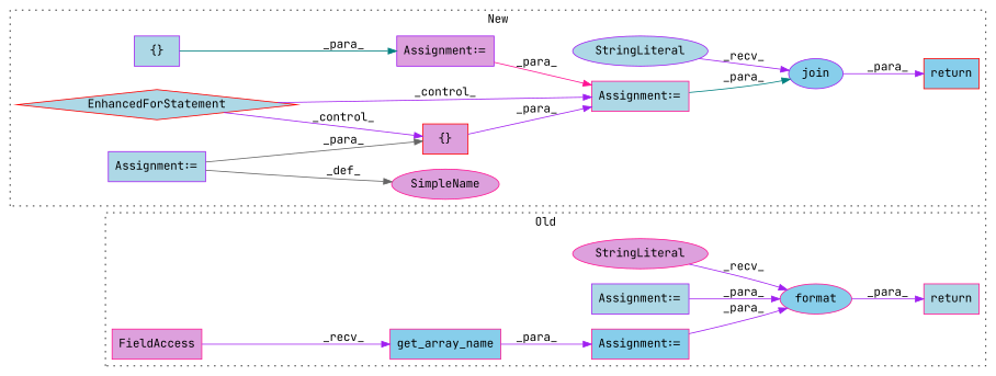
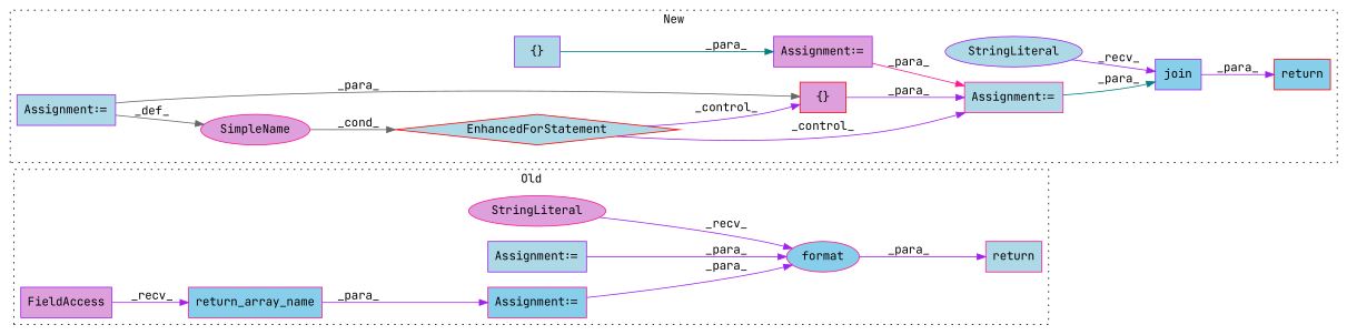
  digraph {
    fontname="JetBrains Mono"
    rankdir=LR
    node [a=7 color=deeppink fillcolor=lightblue fontname="JetBrains Mono" l=1 s="16692,16778" shape=box style=filled]
    edge [color=purple fontname="JetBrains Mono"]
    n1 [a=32 fillcolor=skyblue l="7,1" label=format s="16413,16447" shape=ellipse]
    n2 [a=45 fillcolor=plum l=23 label=StringLiteral s=16389 shape=ellipse]
    n3 [fillcolor=skyblue label="Assignment:=" s=16233]
    n4 [color=purple label="Assignment:=" s=16293]
    n5 [a=41 l=7 label=return s=16382]
-   n6 [a=32 fillcolor=skyblue l="15,1" label=get_array_name s="16249,16276"]
-   n7 [a=22 fillcolor=plum l=14 label=FieldAccess s=16234]
-   n8 [a=32 color=purple fillcolor=skyblue l="5,1" label=join s="17002,17011" shape=ellipse]
+   n6 [a=32 fillcolor=skyblue l="15,1" label=return_array_name s="16249,16276"]
+   n7 [a=22 color=purple fillcolor=plum l=14 label=FieldAccess s=16234]
+   n8 [a=32 color=purple fillcolor=skyblue l="5,1" label=join s="17002,17011"]
    n9 [a=45 color=purple l=4 label=StringLiteral s=16997 shape=ellipse]
    n10 [color=purple fillcolor=plum label="Assignment:=" s=16634]
    n11 [l=2 label="Assignment:=" s=16887]
    n12 [a=4 color=red fillcolor=plum l="1,1" label="{}" s="16898,16945"]
    n13 [a=41 color=red fillcolor=skyblue l=7 label=return s=16990]
    n14 [a=4 color=purple l="1,1" label="{}" s="16647,16685"]
    n15 [a=70 color=red l="53,2" label=EnhancedForStatement shape=diamond]
    n16 [a=42 fillcolor=plum l=7 label=SimpleName s=16749 shape=ellipse]
    n17 [color=purple l="53,2" label="Assignment:="]
    subgraph cluster_1 {
      label=Old
      style=dotted
      n1
      n2
      n3
      n4
      n5
      n6
      n7
    }
    subgraph cluster_2 {
      label=New
      style=dotted
      n8
      n9
      n10
      n11
      n12
      n13
      n14
      n15
      n16
      n17
    }
    n1 -> n5 [label=_para_]
    n2 -> n1 [label=_recv_]
    n3 -> n1 [label=_para_]
    n4 -> n1 [label=_para_]
    n6 -> n3 [label=_para_]
    n7 -> n6 [label=_recv_]
    n8 -> n13 [label=_para_]
    n9 -> n8 [label=_recv_]
    n10 -> n11 [color=deeppink label=_para_]
    n11 -> n8 [color=teal label=_para_]
    n12 -> n11 [label=_para_]
    n14 -> n10 [color=teal label=_para_]
    n15 -> n11 [label=_control_]
    n15 -> n12 [label=_control_]
+   n16 -> n15 [color=gray40 label=_cond_]
    n17 -> n12 [color=gray40 label=_para_]
    n17 -> n16 [color=gray40 label=_def_]
  }
